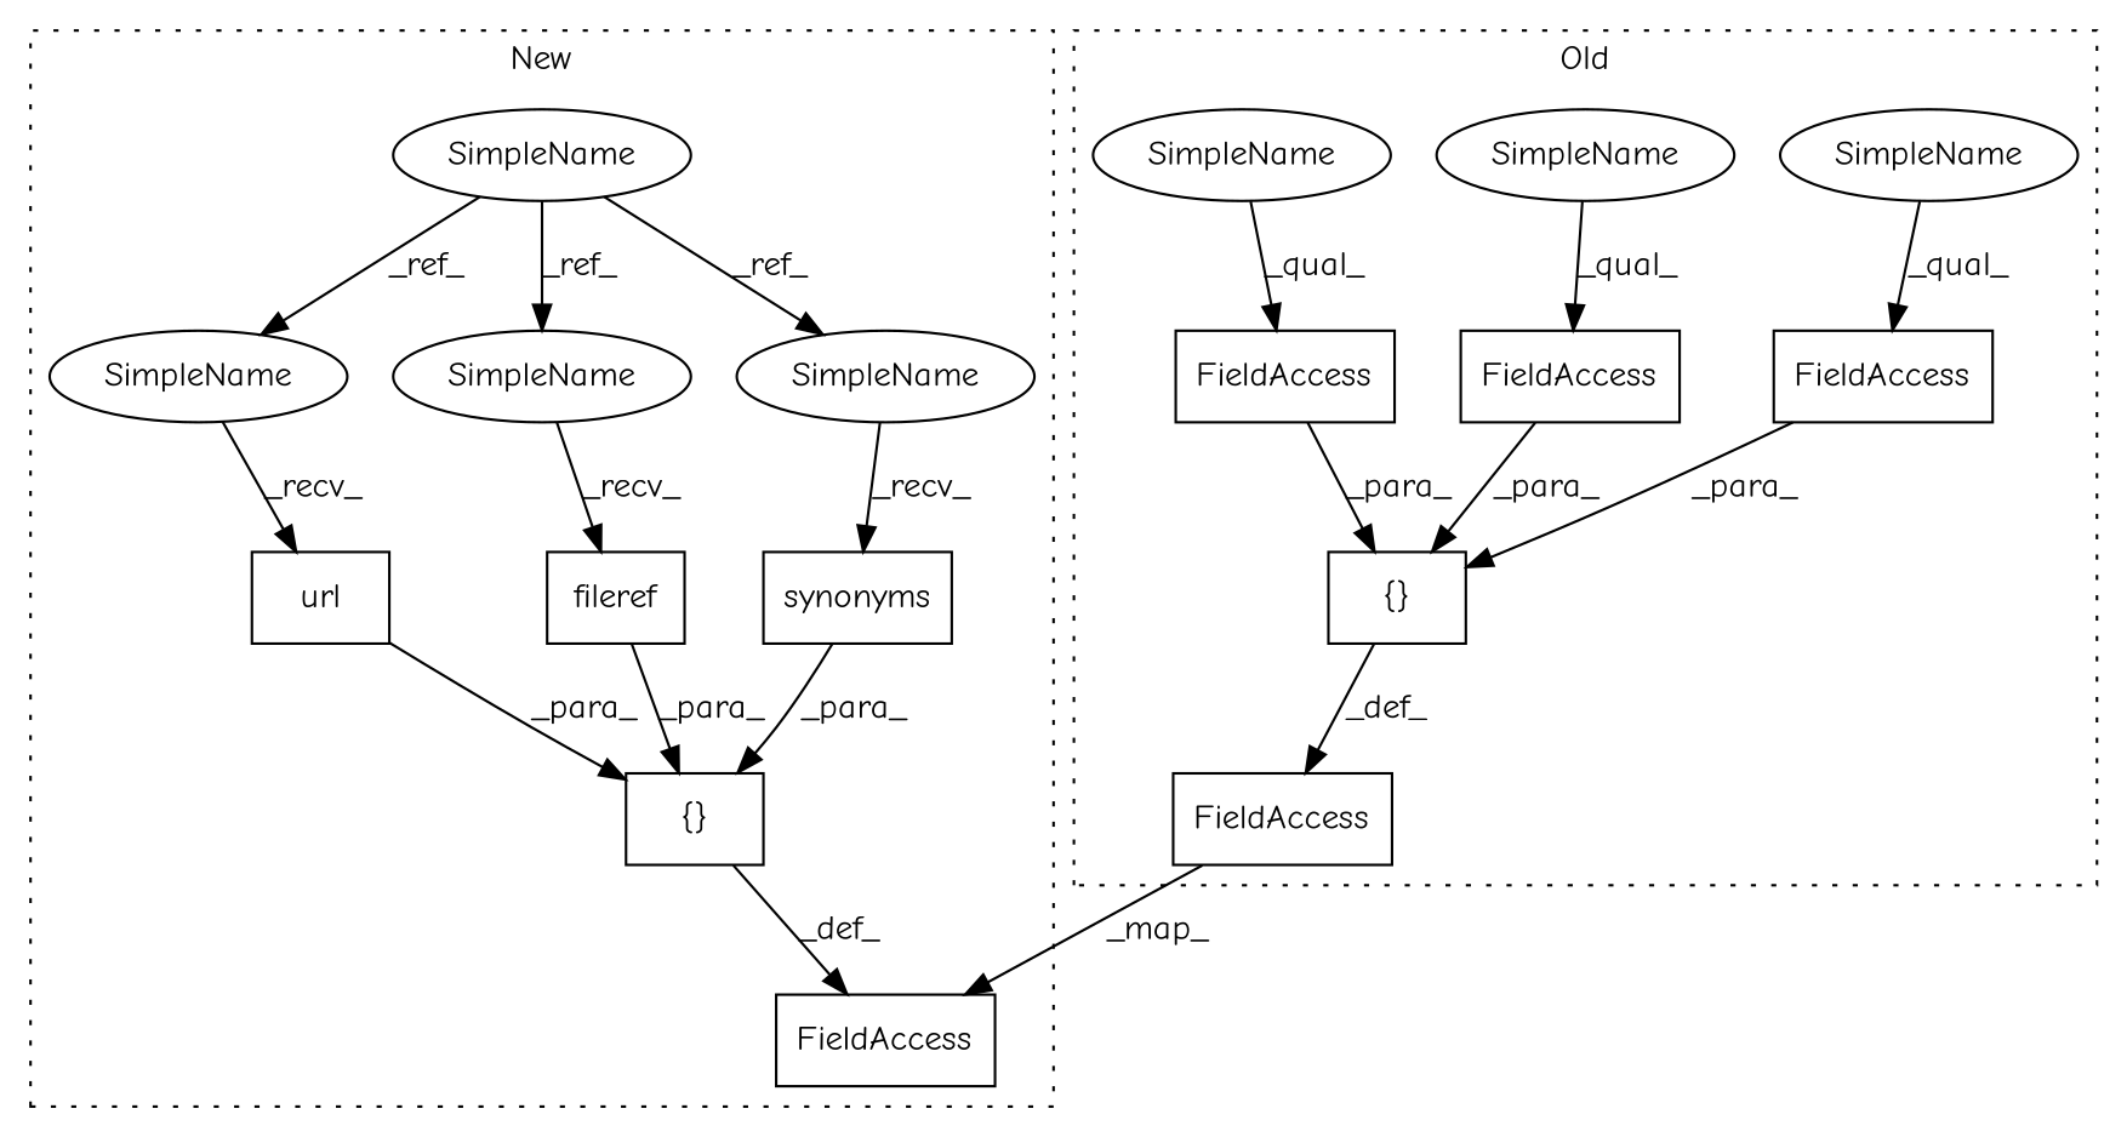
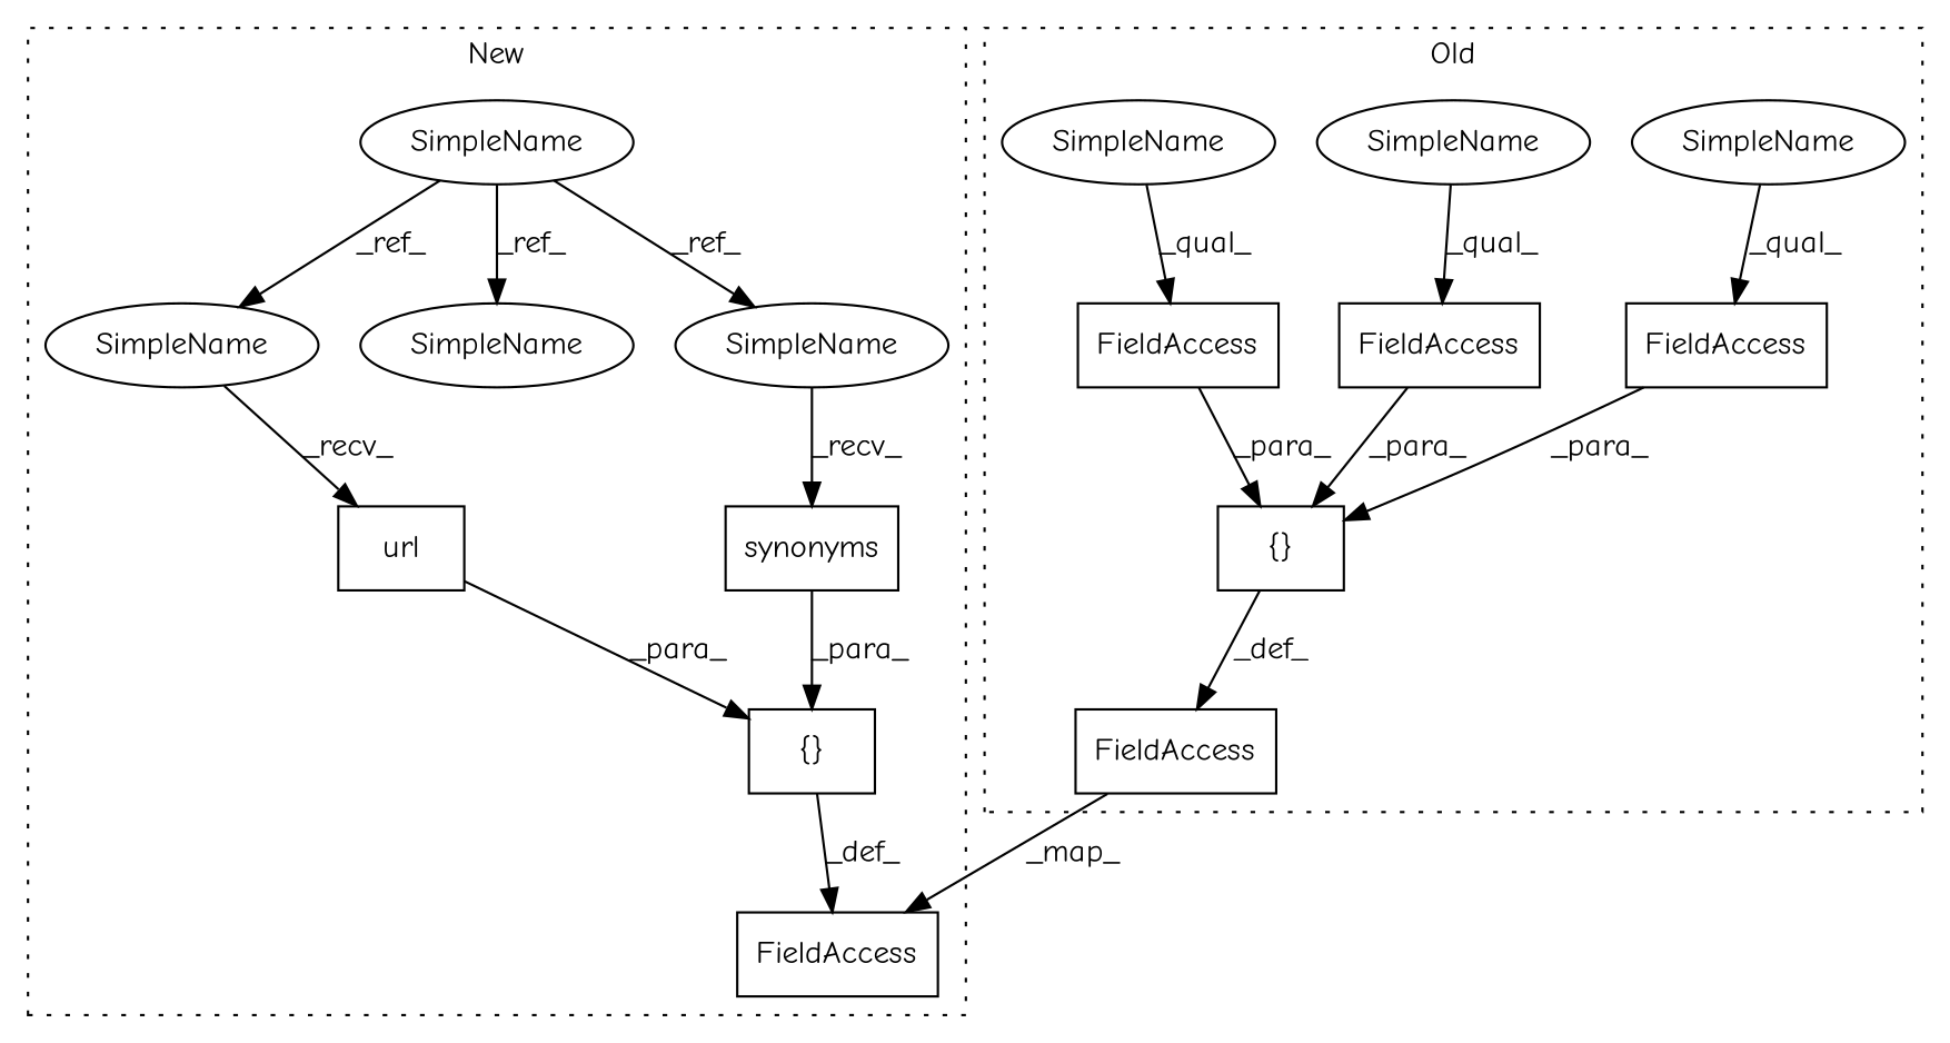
  digraph {
    fontname="Comic Neue"
    node [a=42 l=15 s=1534 shape=box fontname="Comic Neue"]
    edge [fontname="Comic Neue"]
    n1 [a=4 l="1,1" label="{}" s="1469,1600"]
    n2 [a=22 l=24 label=FieldAccess s=1607]
    n3 [a=22 l=19 label=FieldAccess]
    n4 [a=22 l=24 label=FieldAccess s=1554]
    n5 [a=22 l=21 label=FieldAccess s=1579]
    n6 [label=SimpleName shape=ellipse]
    n7 [label=SimpleName s=1554 shape=ellipse]
    n8 [label=SimpleName s=1579 shape=ellipse]
    n9 [a=32 l=5 label=url s=1486]
    n10 [a=4 l="1,1" label="{}" s="1469,1612"]
    n11 [a=22 l=24 label=FieldAccess s=1619]
    n12 [a=32 l=10 label=synonyms s=1578]
    n13 [label=SimpleName s=522 shape=ellipse]
-   n14 [a=32 l=9 label=fileref s=1508]
    n15 [label=SimpleName s=1470 shape=ellipse]
    n16 [label=SimpleName s=1492 shape=ellipse]
    n17 [label=SimpleName s=1562 shape=ellipse]
    subgraph cluster_1 {
      label=Old
      style=dotted
      n1
      n2
      n3
      n4
      n5
      n6
      n7
      n8
    }
    subgraph cluster_2 {
      label=New
      style=dotted
      n9
      n10
      n11
      n12
      n13
-     n14
      n15
      n16
      n17
    }
    n1 -> n2 [label=_def_]
    n2 -> n11 [label=_map_]
    n3 -> n1 [label=_para_]
    n4 -> n1 [label=_para_]
    n5 -> n1 [label=_para_]
    n6 -> n3 [label=_qual_]
    n7 -> n4 [label=_qual_]
    n8 -> n5 [label=_qual_]
    n9 -> n10 [label=_para_]
    n10 -> n11 [label=_def_]
    n12 -> n10 [label=_para_]
    n13 -> n15 [label=_ref_]
    n13 -> n16 [label=_ref_]
    n13 -> n17 [label=_ref_]
-   n14 -> n10 [label=_para_]
    n15 -> n9 [label=_recv_]
-   n16 -> n14 [label=_recv_]
    n17 -> n12 [label=_recv_]
  }
